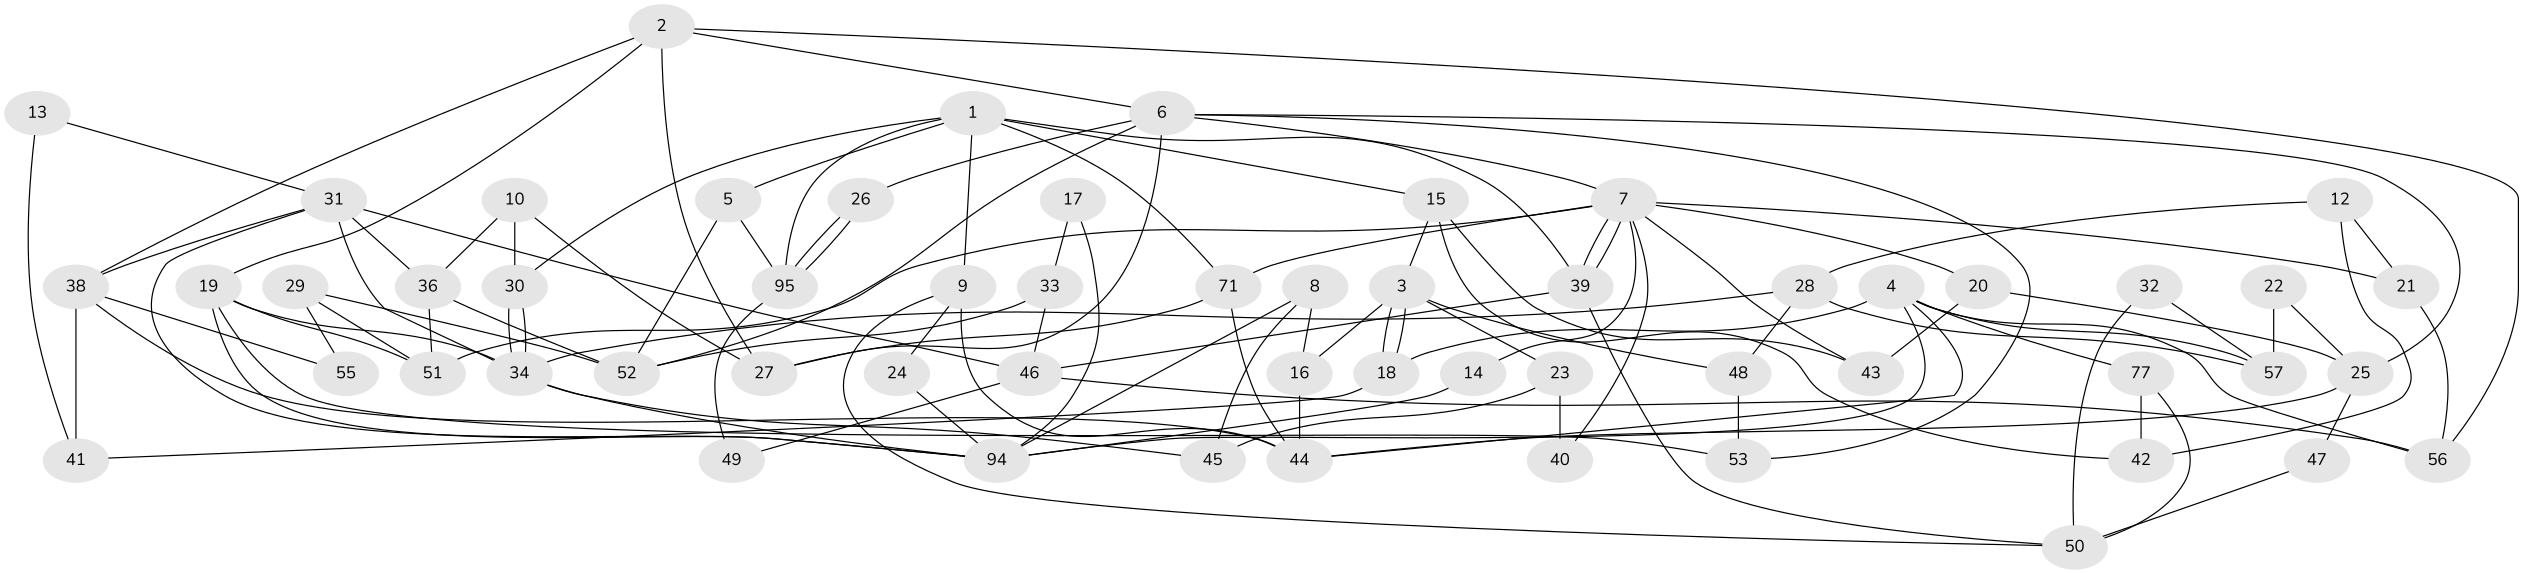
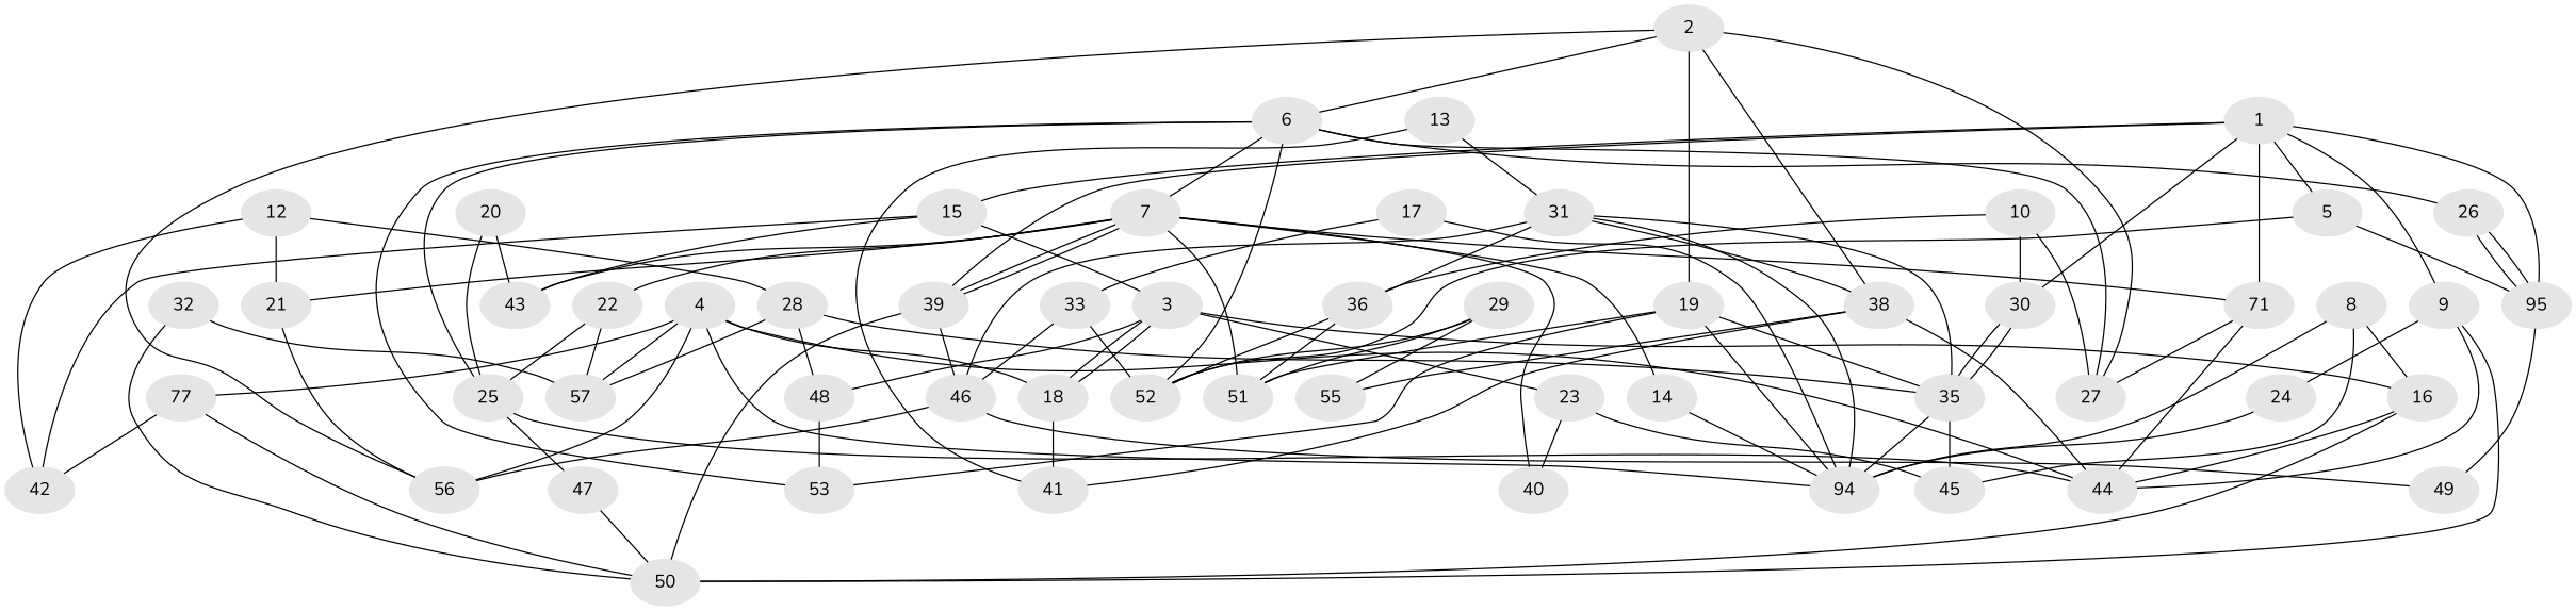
  graph {
    fontname=Nunito
    node [color=gray90 fontname=Nunito style=filled]
    edge [fontname=Nunito]
    1
    5
    9
    n4 [label=71]
    15
    30
    n7 [label=95]
    39
    52
    44
    24
    50
    27
    3
    43
    42
-   34
+   34 [label=35]
    49
    46
    2
    6
    19
    38
    56
    7
    25
    26
    53
    n29 [label=94]
    51
    41
    55
    16
    18
    23
    48
    40
    45
    4
    n40 [label=77]
    57
    14
    21
    22
    47
    8
    10
    36
    12
    28
    13
    31
    17
    33
    20
    29
    32
    1 -- 5
    1 -- 9
    1 -- n4
    1 -- 15
    1 -- 30
    1 -- n7
    1 -- 39
    5 -- n7
    5 -- 52
    9 -- 44
    9 -- 24
    9 -- 50
    n4 -- 44
    n4 -- 27
    15 -- 3
    15 -- 43
    15 -- 42
    30 -- 34
    30 -- 34
    n7 -- 49
    39 -- 50
    39 -- 46
    24 -- n29
    3 -- 16
    3 -- 18
    3 -- 18
    3 -- 23
    3 -- 48
    34 -- n29
    34 -- 45
    46 -- 49
    46 -- 56
    2 -- 27
    2 -- 6
    2 -- 19
    2 -- 38
    2 -- 56
    6 -- 52
    6 -- 27
    6 -- 7
    6 -- 25
    6 -- 26
    6 -- 53
    19 -- 34
    19 -- 53
    19 -- n29
    19 -- 51
    38 -- 44
    38 -- 41
    38 -- 55
    7 -- n4
    7 -- 39
    7 -- 39
    7 -- 43
    7 -- 51
    7 -- 40
    7 -- 14
    7 -- 21
-   7 -- 20
+   7 -- 22
    25 -- 44
    25 -- 47
    26 -- n7
    26 -- n7
    16 -- 44
+   16 -- 50
    18 -- 41
    23 -- 40
    23 -- 45
    48 -- 53
    4 -- 44
    4 -- 56
    4 -- n29
    4 -- 18
    4 -- n40
    4 -- 57
    n40 -- 50
    n40 -- 42
    14 -- n29
    21 -- 56
    22 -- 25
    22 -- 57
    47 -- 50
    8 -- n29
    8 -- 16
    8 -- 45
    10 -- 30
    10 -- 27
    10 -- 36
    36 -- 52
    36 -- 51
    12 -- 42
    12 -- 21
    12 -- 28
    28 -- 34
    28 -- 48
    28 -- 57
    13 -- 41
    13 -- 31
    31 -- 34
    31 -- 46
    31 -- 38
    31 -- n29
    31 -- 36
    17 -- n29
    17 -- 33
    33 -- 52
    33 -- 46
    20 -- 43
    20 -- 25
    29 -- 52
    29 -- 51
    29 -- 55
    32 -- 50
    32 -- 57
  }
